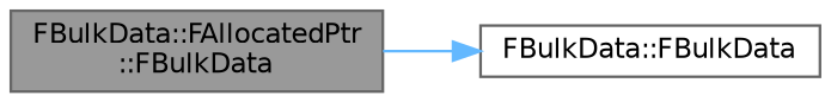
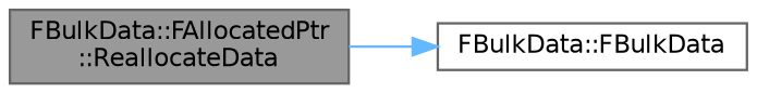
  digraph {
    rankdir=LR
    node [fontname=Helvetica fontsize=10 shape=box style=filled]
-   n1 [color=gray40 fillcolor=grey60 fontcolor=black height=0.2 label="FBulkData::FAllocatedPtr\l::FBulkData" width=0.4]
+   n1 [color=gray40 fillcolor=grey60 fontcolor=black height=0.2 label="FBulkData::FAllocatedPtr\l::ReallocateData" width=0.4]
    n2 [color=grey40 fillcolor=white height=0.2 label="FBulkData::FBulkData" width=0.4]
    n1 -> n2 [color=steelblue1 fontname=Helvetica fontsize=10 labelfontname=Helvetica labelfontsize=10 style=solid]
  }
